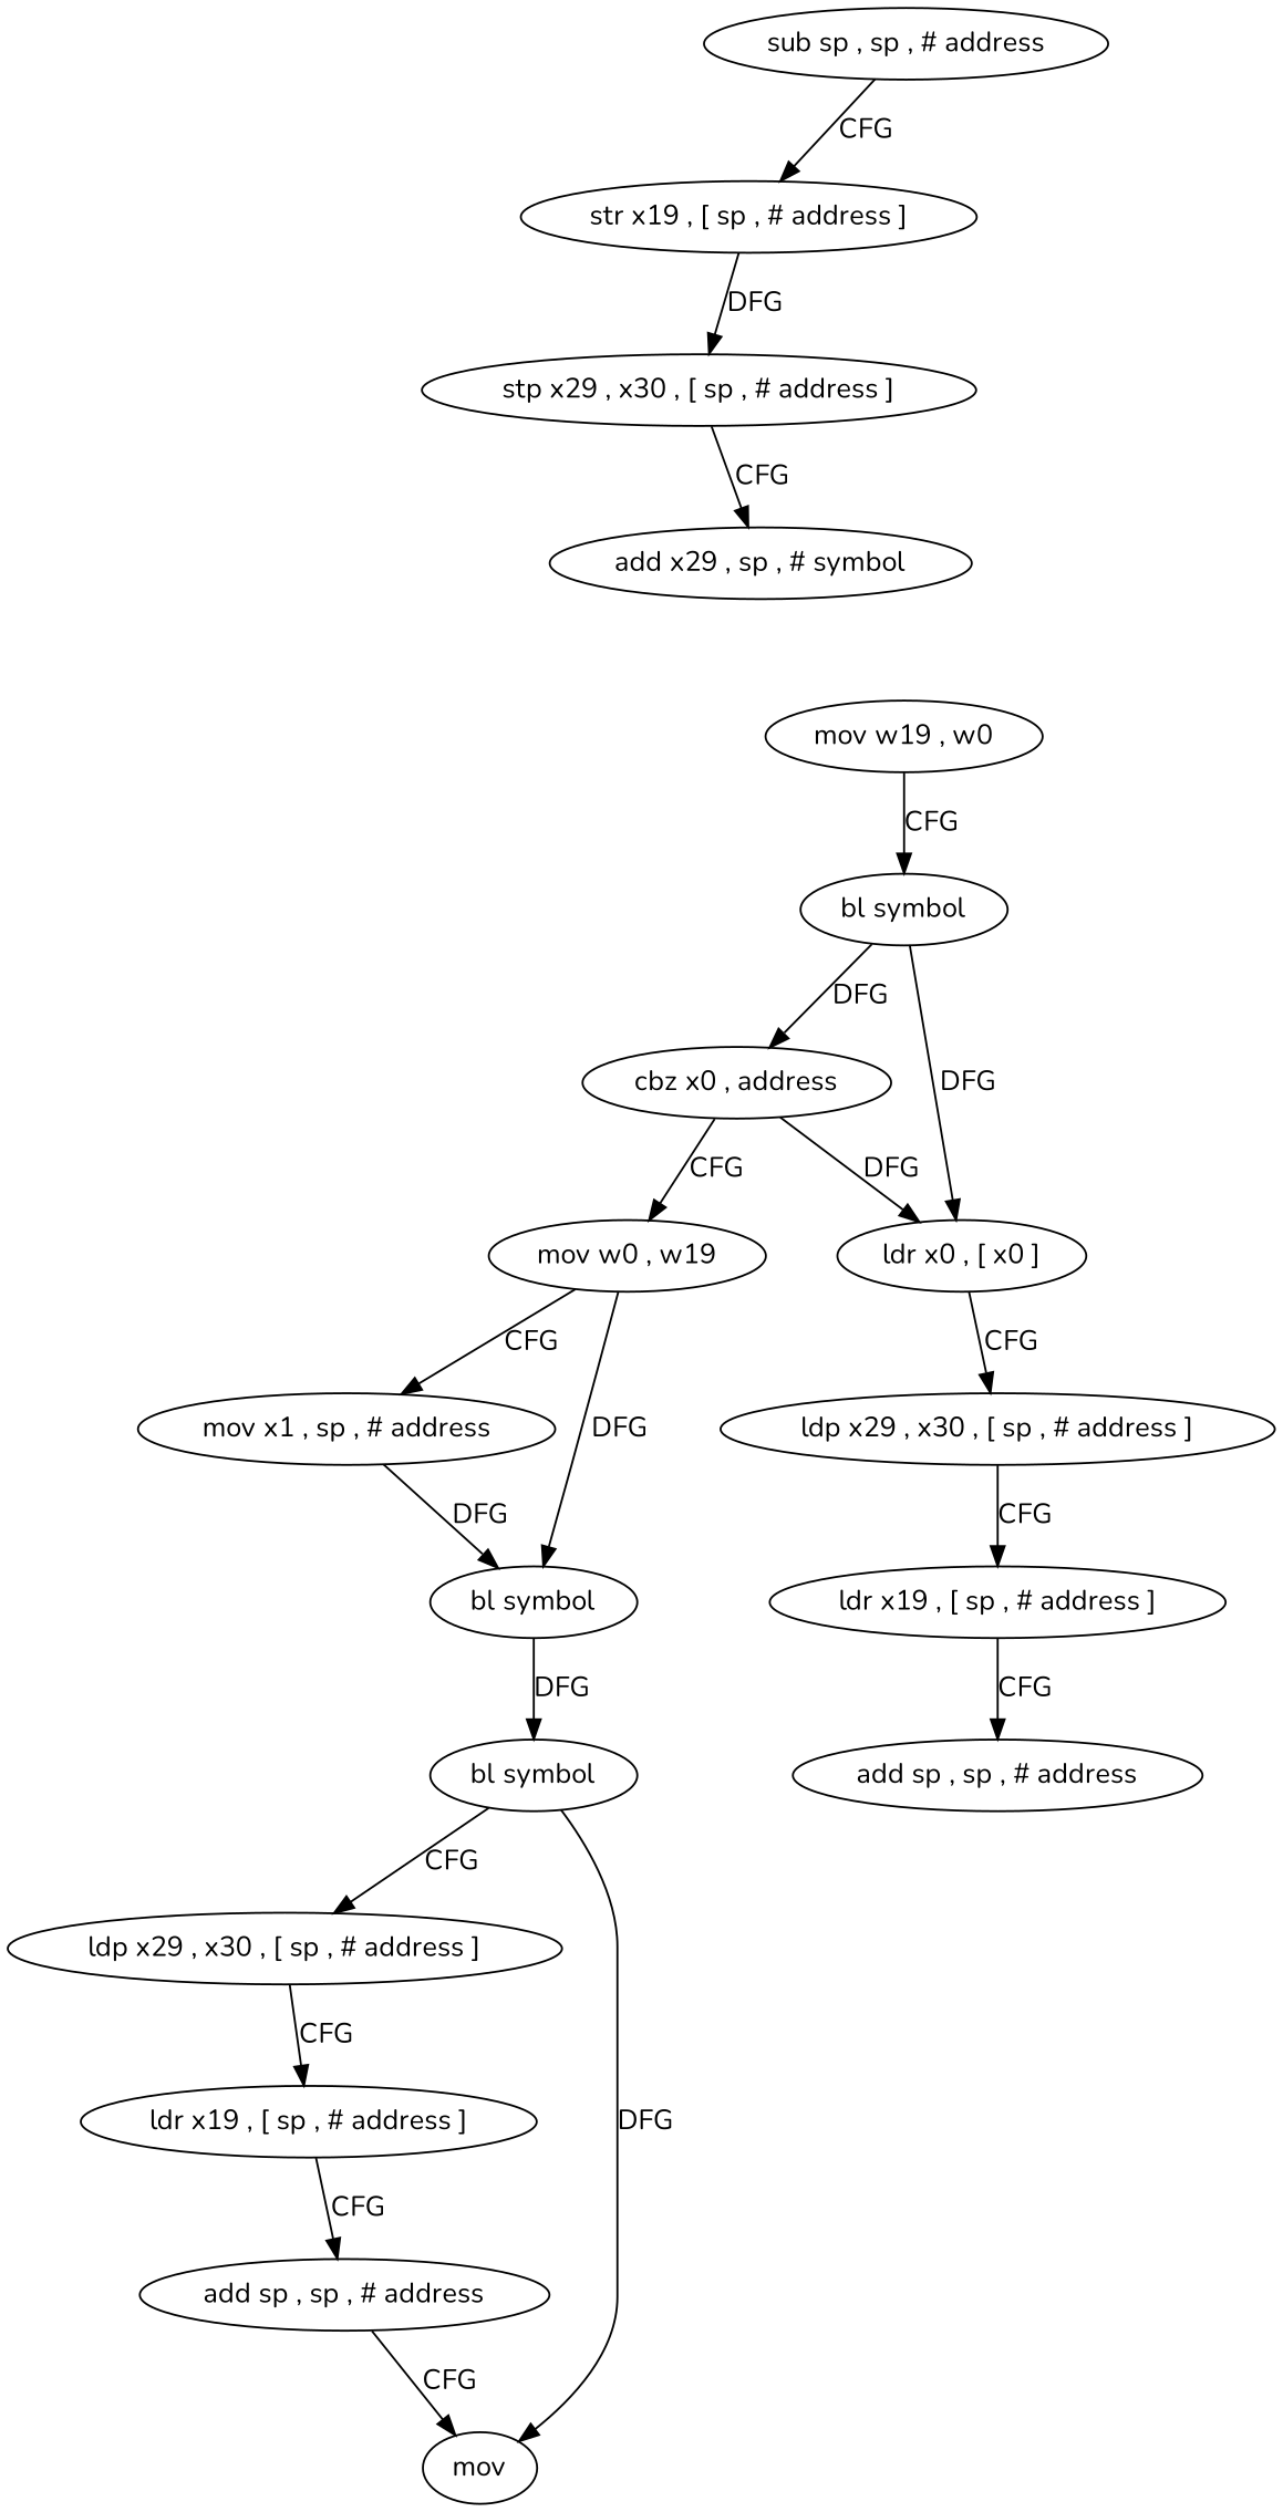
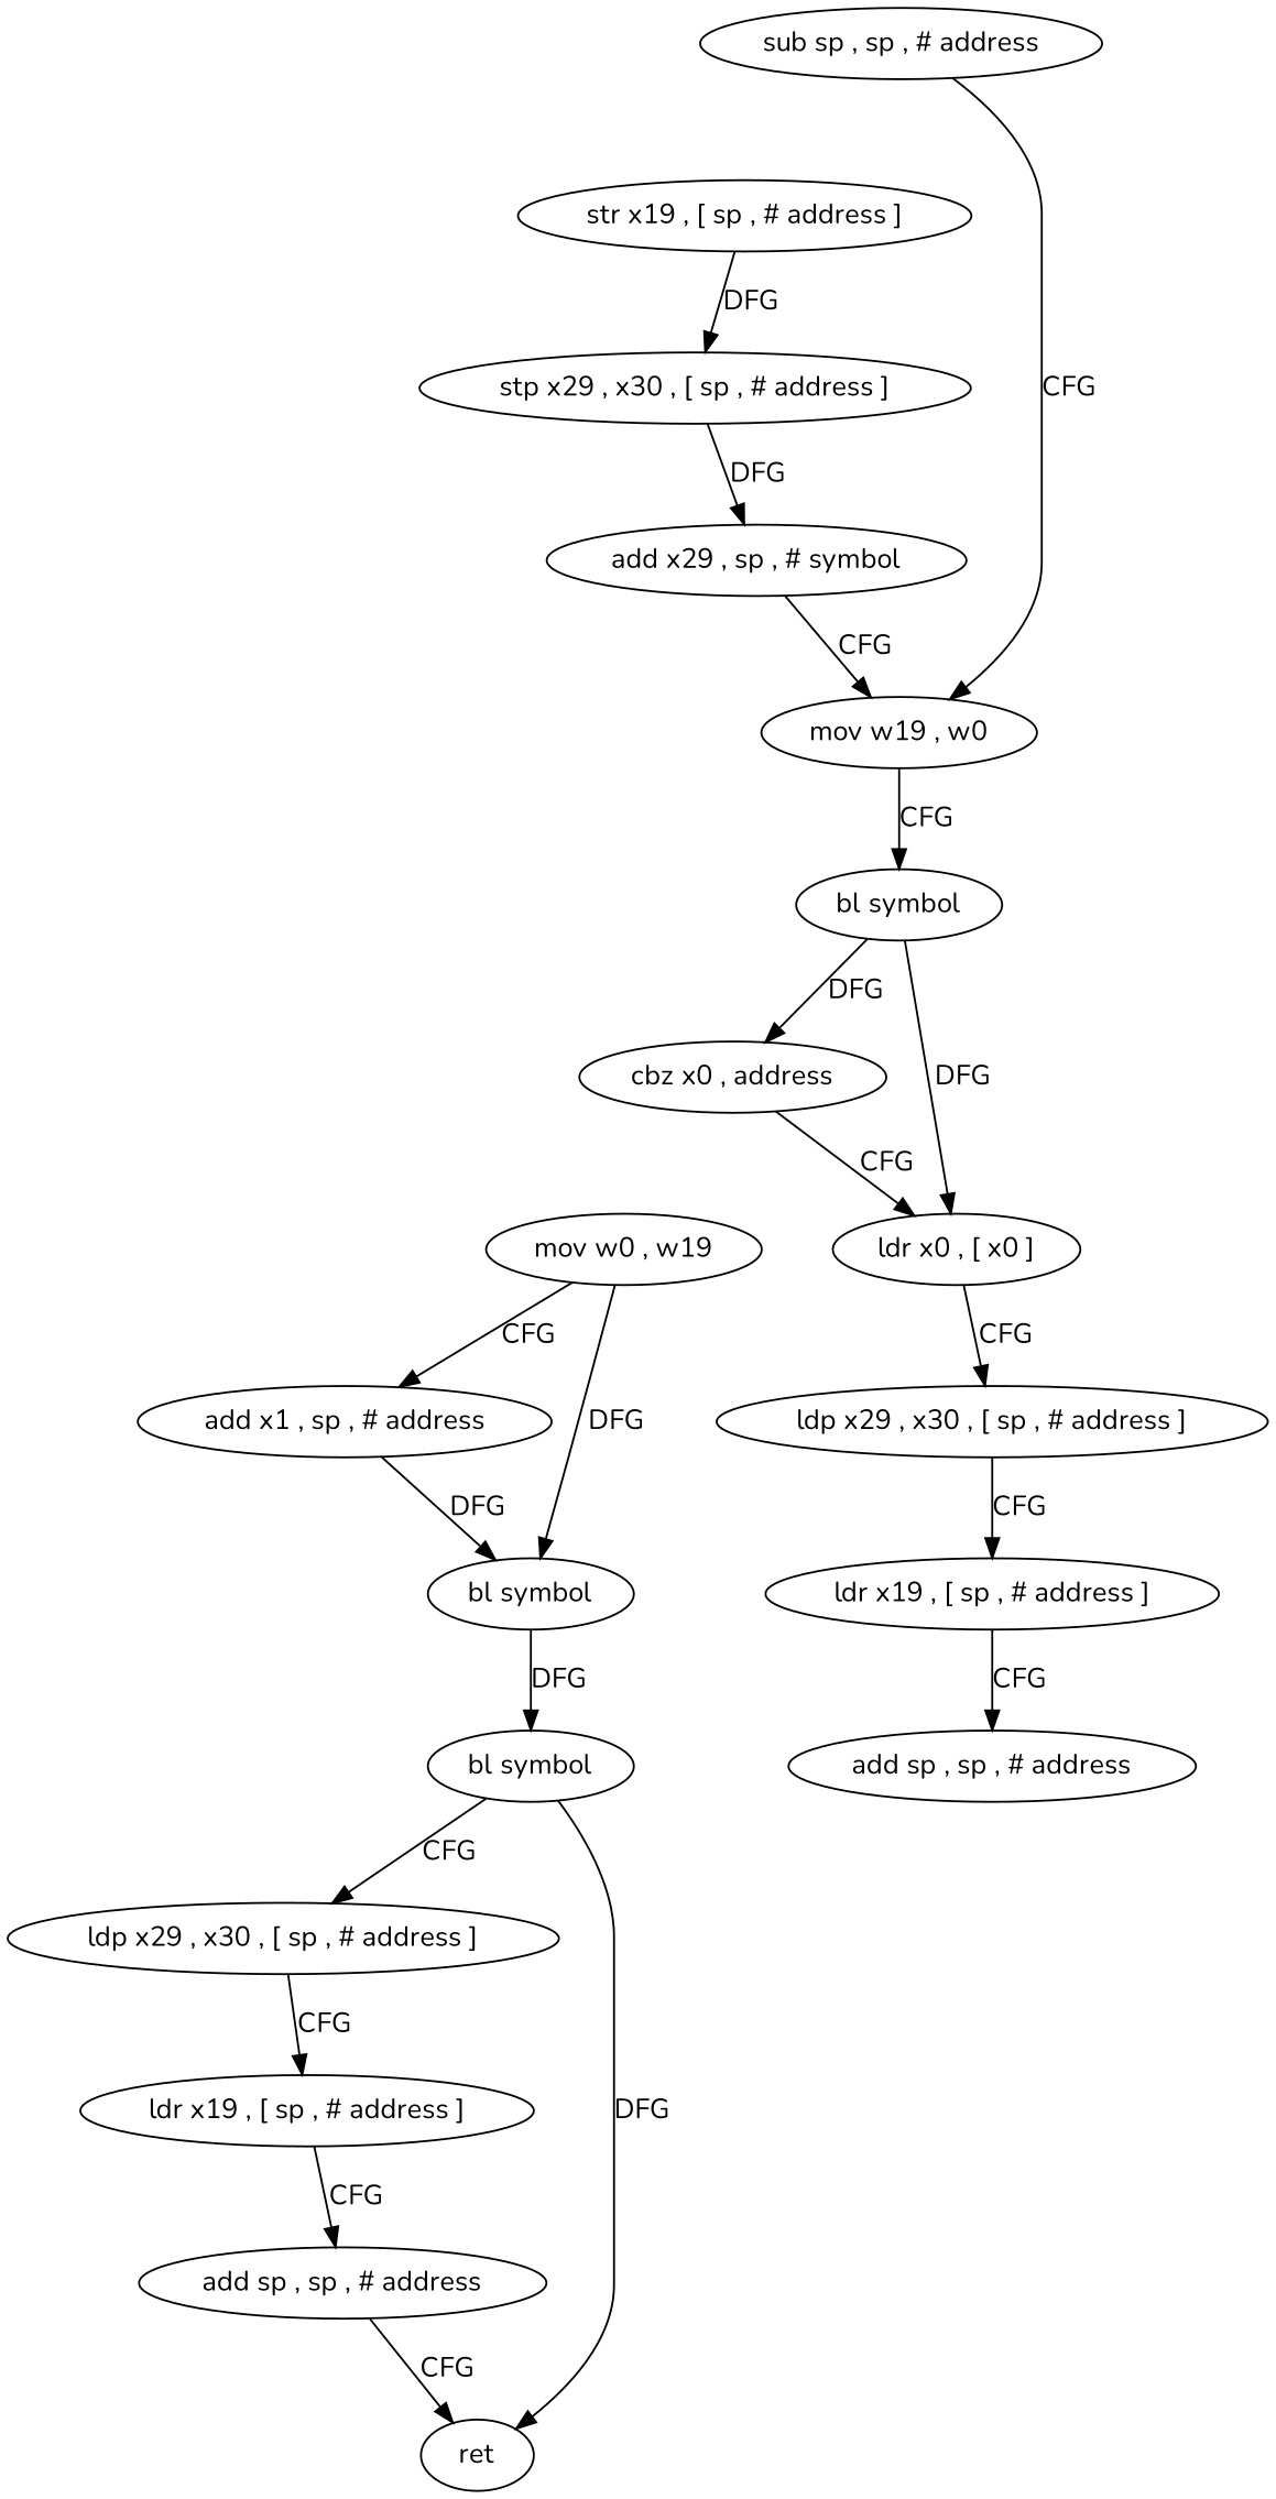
  digraph {
    fontname=Nunito
    node [fontname=Nunito]
    edge [fontname=Nunito]
    n1 [label="sub sp , sp , # address"]
    n2 [label="str x19 , [ sp , # address ]"]
    n3 [label="stp x29 , x30 , [ sp , # address ]"]
    n4 [label="add x29 , sp , # symbol"]
    n5 [label="mov w19 , w0"]
    n6 [label="bl symbol"]
    n7 [label="cbz x0 , address"]
    n8 [label="ldr x0 , [ x0 ]"]
    n9 [label="mov w0 , w19"]
-   n10 [label="mov x1 , sp , # address"]
+   n10 [label="add x1 , sp , # address"]
    n11 [label="bl symbol"]
    n12 [label="ldp x29 , x30 , [ sp , # address ]"]
    n13 [label="bl symbol"]
    n14 [label="ldr x19 , [ sp , # address ]"]
    n15 [label="ldp x29 , x30 , [ sp , # address ]"]
-   n16 [label=mov]
+   n16 [label=ret]
    n17 [label="ldr x19 , [ sp , # address ]"]
    n18 [label="add sp , sp , # address"]
    n19 [label="add sp , sp , # address"]
-   n1 -> n2 [label=CFG]
+   n1 -> n5 [label=CFG]
    n2 -> n3 [label=DFG]
-   n3 -> n4 [label=CFG]
+   n3 -> n4 [label=DFG]
+   n4 -> n5 [label=CFG]
    n5 -> n6 [label=CFG]
    n6 -> n7 [label=DFG]
    n6 -> n8 [label=DFG]
-   n7 -> n8 [label=DFG]
-   n7 -> n9 [label=CFG]
+   n7 -> n8 [label=CFG]
    n8 -> n12 [label=CFG]
    n9 -> n10 [label=CFG]
    n9 -> n11 [label=DFG]
    n10 -> n11 [label=DFG]
    n11 -> n13 [label=DFG]
    n12 -> n14 [label=CFG]
    n13 -> n15 [label=CFG]
    n13 -> n16 [label=DFG]
    n14 -> n19 [label=CFG]
    n15 -> n17 [label=CFG]
    n17 -> n18 [label=CFG]
    n18 -> n16 [label=CFG]
  }
